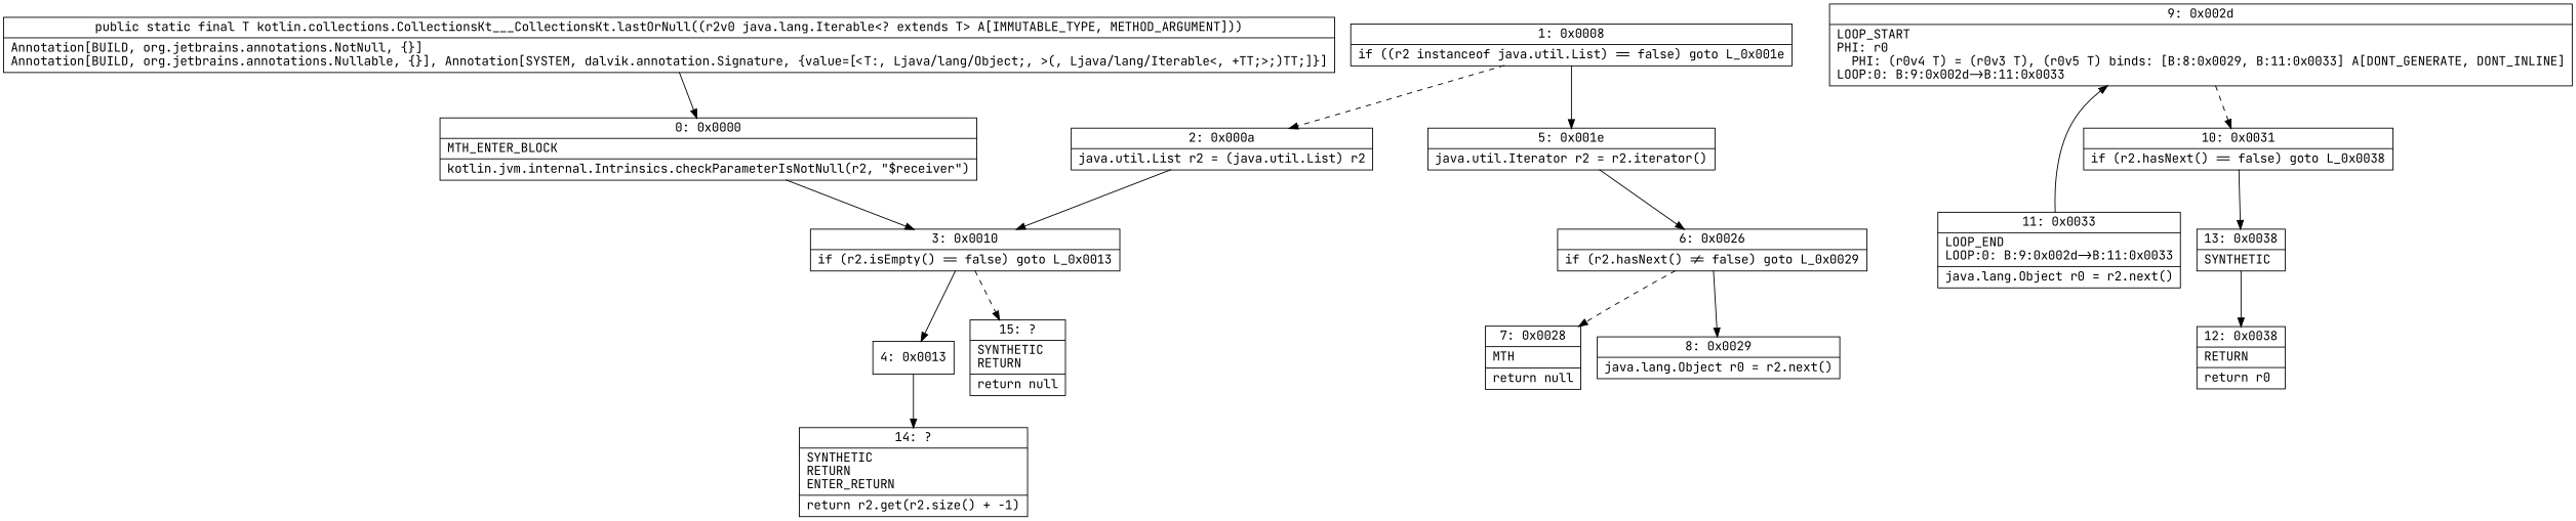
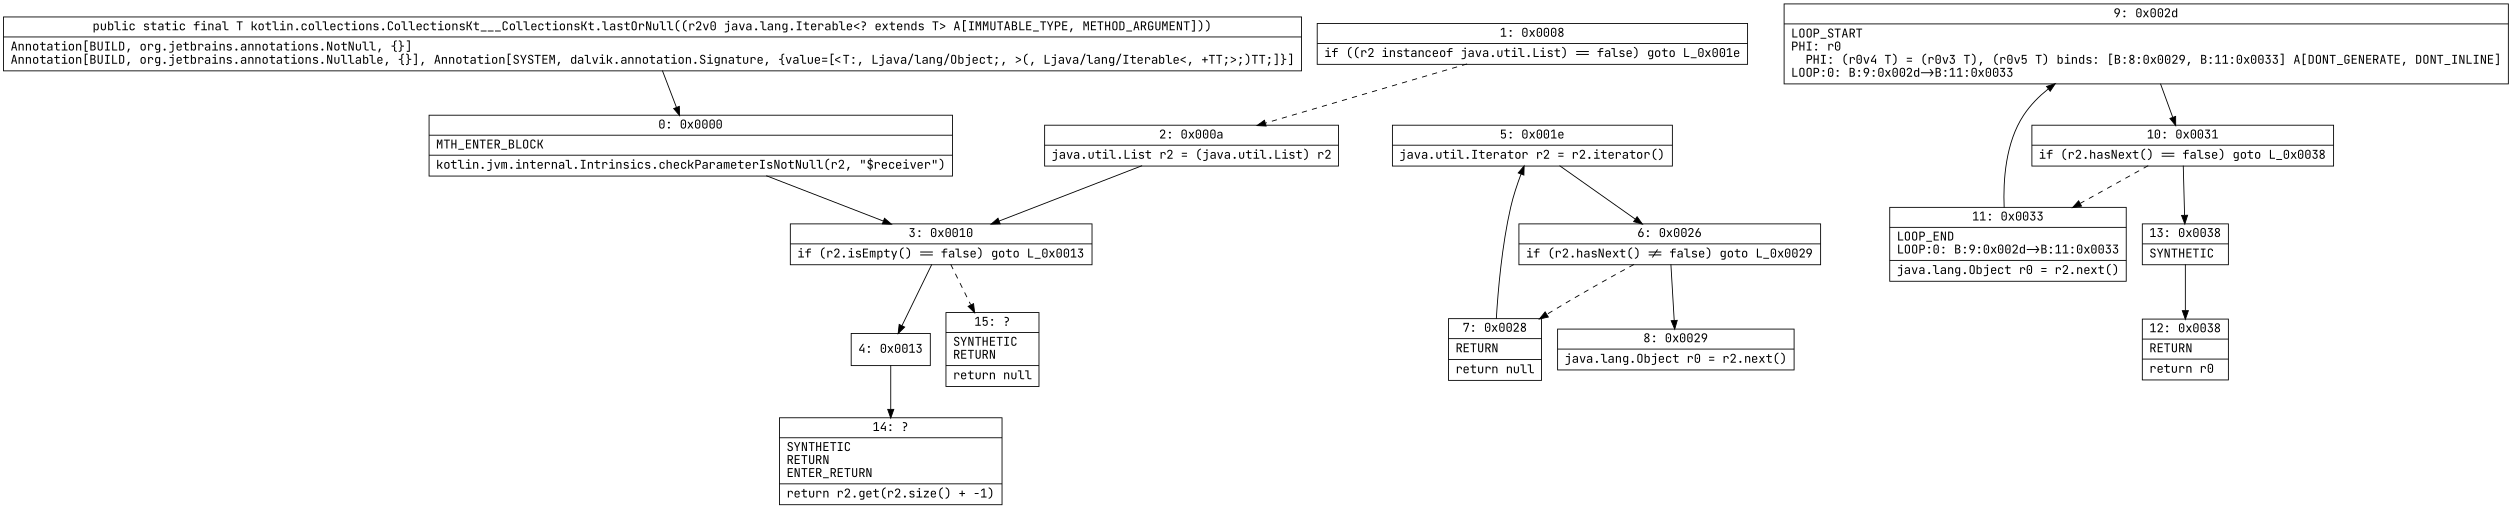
  digraph {
    fontname="JetBrains Mono"
    node [fontname="JetBrains Mono" shape=record]
    edge [fontname="JetBrains Mono"]
    n1 [label="{0\:\ 0x0000|MTH_ENTER_BLOCK\l|kotlin.jvm.internal.Intrinsics.checkParameterIsNotNull(r2, \"$receiver\")\l}"]
    n2 [label="{3\:\ 0x0010|if (r2.isEmpty() == false) goto L_0x0013\l}"]
    n3 [label="{1\:\ 0x0008|if ((r2 instanceof java.util.List) == false) goto L_0x001e\l}"]
    n4 [label="{2\:\ 0x000a|java.util.List r2 = (java.util.List) r2\l}"]
    n5 [label="{5\:\ 0x001e|java.util.Iterator r2 = r2.iterator()\l}"]
    n6 [label="{6\:\ 0x0026|if (r2.hasNext() != false) goto L_0x0029\l}"]
    n7 [label="{4\:\ 0x0013}"]
    n8 [label="{15\:\ ?|SYNTHETIC\lRETURN\l|return null\l}"]
    n9 [label="{14\:\ ?|SYNTHETIC\lRETURN\lENTER_RETURN\l|return r2.get(r2.size() + \-1)\l}"]
-   n10 [label="{7\:\ 0x0028|MTH\l|return null\l}"]
+   n10 [label="{7\:\ 0x0028|RETURN\l|return null\l}"]
    n11 [label="{8\:\ 0x0029|java.lang.Object r0 = r2.next()\l}"]
    n12 [label="{9\:\ 0x002d|LOOP_START\lPHI: r0 \l  PHI: (r0v4 T) = (r0v3 T), (r0v5 T) binds: [B:8:0x0029, B:11:0x0033] A[DONT_GENERATE, DONT_INLINE]\lLOOP:0: B:9:0x002d\-\>B:11:0x0033\l}"]
    n13 [label="{10\:\ 0x0031|if (r2.hasNext() == false) goto L_0x0038\l}"]
    n14 [label="{11\:\ 0x0033|LOOP_END\lLOOP:0: B:9:0x002d\-\>B:11:0x0033\l|java.lang.Object r0 = r2.next()\l}"]
    n15 [label="{13\:\ 0x0038|SYNTHETIC\l}"]
    n16 [label="{12\:\ 0x0038|RETURN\l|return r0\l}"]
    n17 [label="{public static final T kotlin.collections.CollectionsKt___CollectionsKt.lastOrNull((r2v0 java.lang.Iterable\<? extends T\> A[IMMUTABLE_TYPE, METHOD_ARGUMENT]))  | Annotation[BUILD, org.jetbrains.annotations.NotNull, \{\}]\lAnnotation[BUILD, org.jetbrains.annotations.Nullable, \{\}], Annotation[SYSTEM, dalvik.annotation.Signature, \{value=[\<T:, Ljava\/lang\/Object;, \>(, Ljava\/lang\/Iterable\<, +TT;\>;)TT;]\}]\l}"]
    n1 -> n2
    n2 -> n7
    n2 -> n8 [style=dashed]
    n3 -> n4 [style=dashed]
-   n3 -> n5
+   n10 -> n5
    n4 -> n2
    n5 -> n6
    n6 -> n10 [style=dashed]
    n6 -> n11
    n7 -> n9
-   n12 -> n13 [style=dashed]
+   n12 -> n13
+   n13 -> n14 [style=dashed]
    n13 -> n15
    n14 -> n12
    n15 -> n16
    n17 -> n1
  }
